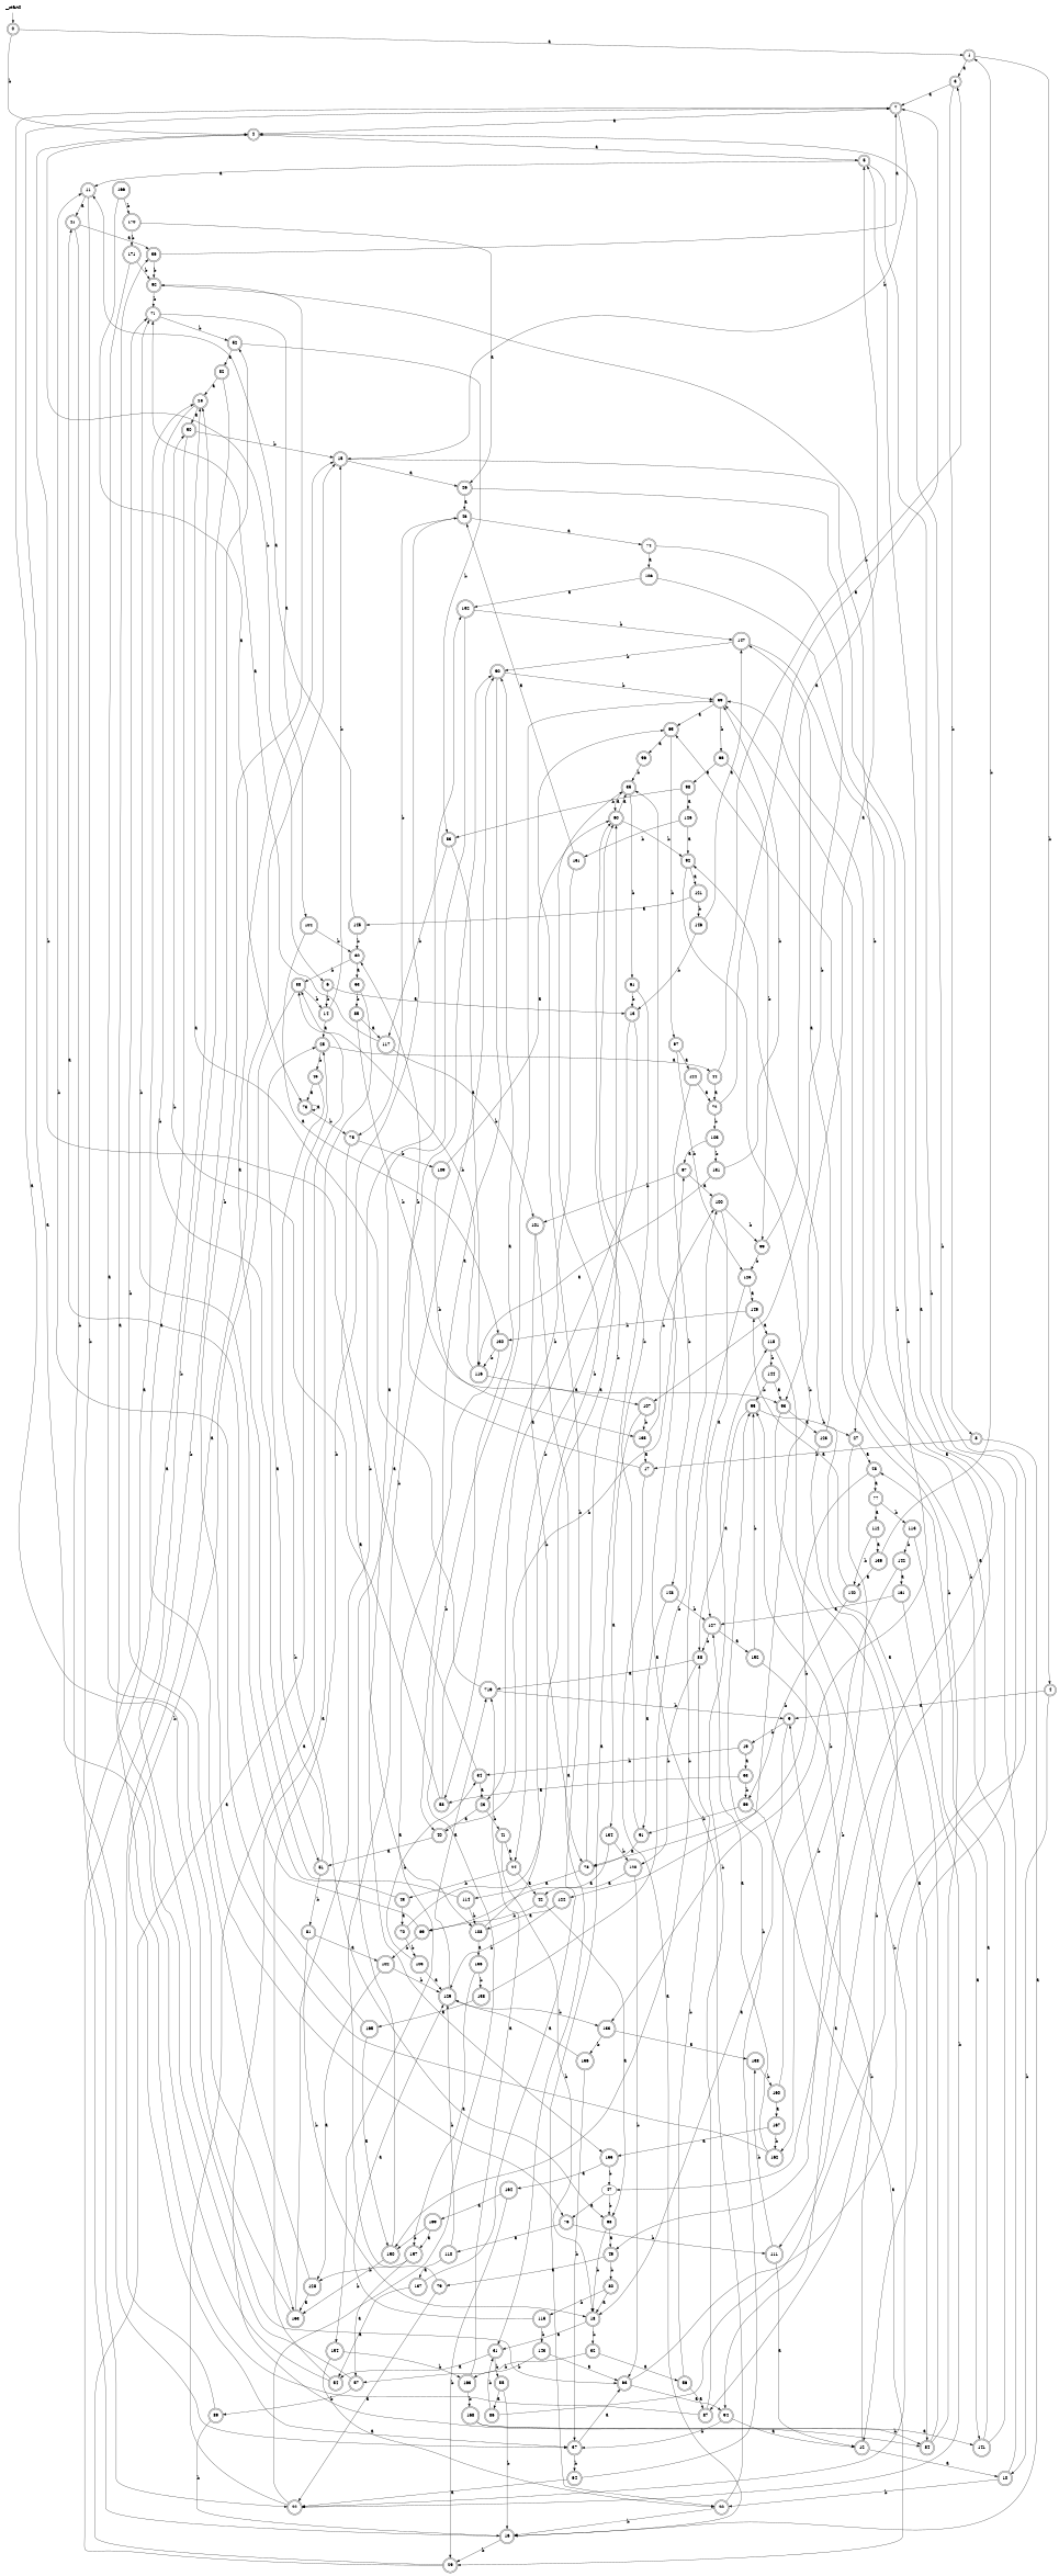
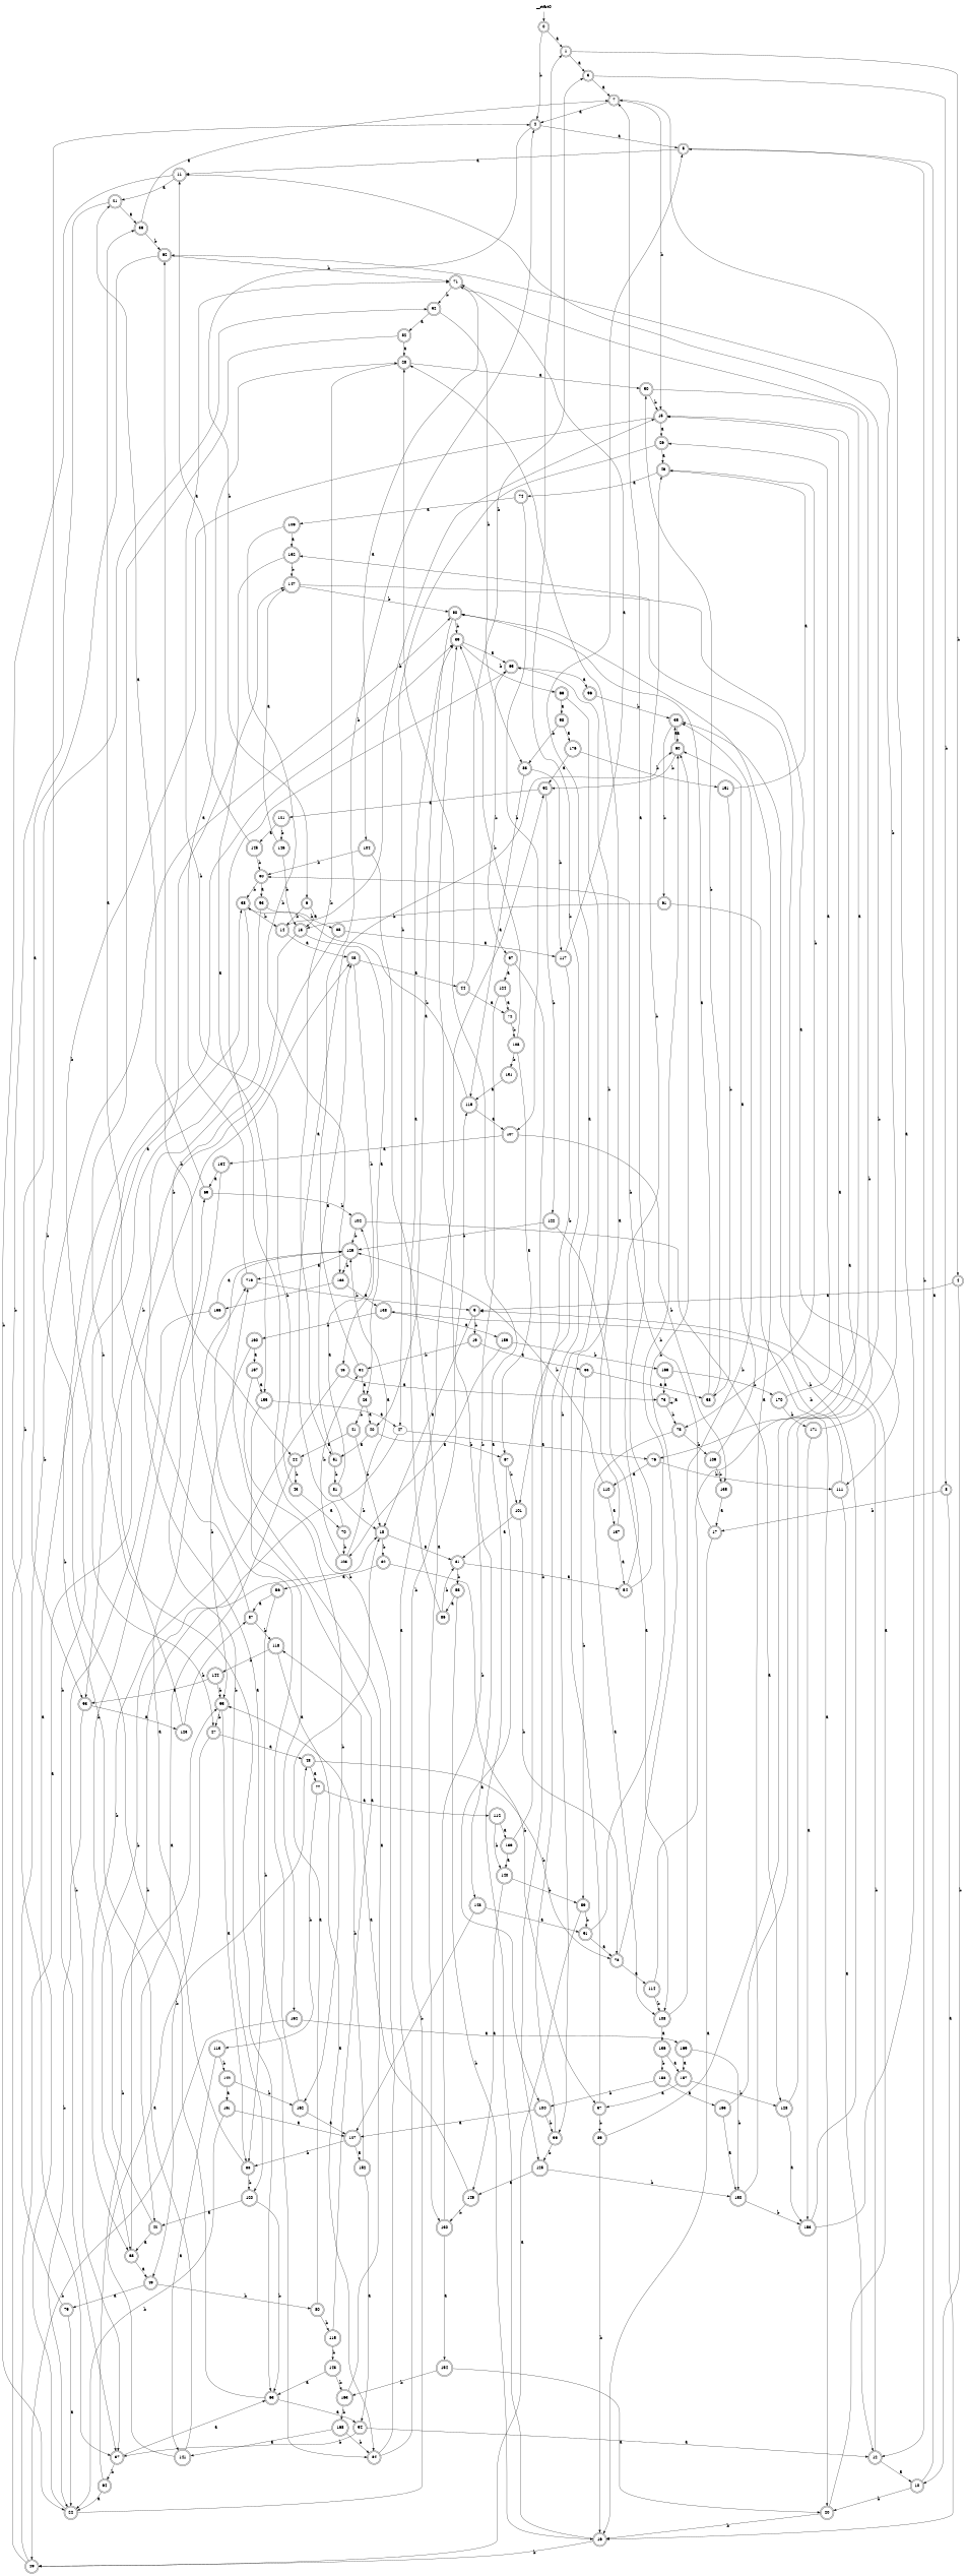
  digraph {
    node [shape=doublecircle]
    __start0 [shape=none]
    0
    1
    2
    3
    4
    5
    6
    7
    8
    9
    10
    11
    12
    13
    14
    15
    16
    17
    18
    19
    20
    21
    22
    23
    24
    25
    26
    27
    28
    29
    30
    31
    32
    33
    34
    35
    36
    37
    38
    39
    40
    41
    42
    43
    44
    45
    46
    47 [shape=""]
    48
    49
    50
    51
    52
    53
    54
    55
    56
    57
    58
    59
    60
    61
    62
    63
    64
    65
    66
    67
    68
    69
    70
    71
    72
    73
    74
    75
    76
    77
    78
    79
    80
    81
    82
    83
    84
    85
    86
    87
    88
    89
    90
    91
    92
    93
    94
    95
    96
    97
    98
    99
    100
    101
    102
    103
    104
    105
    106
    107
    108
    109
    110
    111
    112
    113
    114
    115
    116
    117
    118
    n121 [label=719]
    120
    121
    122
    123
    124
    125
-   126
+   126 [label=176]
    127
    128
    129
    130
    131
    132
    133
    134
    135
    136
    137
    138
    139
    140
    141
    142
    143
    144
    145
    146
    147
    148
    149
    150
    151
    152
    153
    154
    155
    156
    157
    158
+   159
    160
    161
    162
    163
    164
    165
    166
    167
    168
    169
    170
    171
    __start0 -> 0
    0 -> 1 [label=a]
    0 -> 2 [label=b]
    1 -> 3 [label=a]
    1 -> 4 [label=b]
    2 -> 5 [label=a]
    2 -> 6 [label=b]
    3 -> 7 [label=a]
    3 -> 8 [label=b]
    4 -> 9 [label=a]
    4 -> 10 [label=b]
    5 -> 11 [label=a]
    5 -> 12 [label=b]
    6 -> 13 [label=a]
    6 -> 14 [label=b]
    7 -> 2 [label=a]
    7 -> 15 [label=b]
    8 -> 16 [label=a]
    8 -> 17 [label=b]
    9 -> 18 [label=a]
    9 -> 19 [label=b]
    10 -> 5 [label=a]
    10 -> 20 [label=b]
    11 -> 21 [label=a]
    11 -> 22 [label=b]
    12 -> 9 [label=b]
    12 -> 10 [label=a]
    13 -> 23 [label=a]
    13 -> 24 [label=b]
    14 -> 15 [label=b]
    14 -> 25 [label=a]
    15 -> 26 [label=a]
    15 -> 27 [label=b]
    16 -> 28 [label=a]
    16 -> 29 [label=b]
    17 -> 16 [label=a]
    17 -> 30 [label=b]
    18 -> 31 [label=a]
    18 -> 32 [label=b]
    19 -> 33 [label=a]
    19 -> 34 [label=b]
    20 -> 16 [label=b]
    20 -> 35 [label=a]
    21 -> 36 [label=a]
    21 -> 37 [label=b]
    22 -> 38 [label=a]
    22 -> 39 [label=b]
    23 -> 40 [label=a]
    23 -> 41 [label=b]
    24 -> 42 [label=a]
    24 -> 43 [label=b]
    25 -> 44 [label=a]
    25 -> 45 [label=b]
    26 -> 46 [label=a]
    26 -> 47 [label=b]
    27 -> 48 [label=a]
    27 -> 49 [label=b]
    28 -> 50 [label=a]
    28 -> 51 [label=b]
    29 -> 25 [label=a]
    29 -> 52 [label=b]
    30 -> 38 [label=b]
    30 -> 53 [label=a]
    31 -> 54 [label=a]
    31 -> 55 [label=b]
    32 -> 56 [label=a]
    32 -> 57 [label=b]
    33 -> 58 [label=a]
    33 -> 59 [label=b]
    34 -> 2 [label=b]
    34 -> 23 [label=a]
    35 -> 60 [label=a]
    35 -> 61 [label=b]
    36 -> 7 [label=a]
    36 -> 62 [label=b]
    37 -> 63 [label=a]
    37 -> 64 [label=b]
    38 -> 14 [label=b]
    38 -> 37 [label=b]
    39 -> 65 [label=a]
    39 -> 66 [label=b]
    40 -> 51 [label=a]
    40 -> 67 [label=b]
    41 -> 18 [label=b]
    41 -> 24 [label=a]
    42 -> 68 [label=a]
    42 -> 69 [label=b]
    43 -> 70 [label=a]
    43 -> 71 [label=b]
    44 -> 3 [label=b]
    44 -> 72 [label=a]
    45 -> 68 [label=b]
    45 -> 73 [label=a]
    46 -> 74 [label=a]
    46 -> 75 [label=b]
    47 -> 68 [label=b]
    47 -> 76 [label=a]
    48 -> 77 [label=a]
    48 -> 78 [label=b]
    49 -> 79 [label=a]
    49 -> 80 [label=b]
    50 -> 15 [label=b]
    50 -> 76 [label=a]
    51 -> 25 [label=a]
    51 -> 81 [label=b]
    52 -> 82 [label=a]
    52 -> 83 [label=b]
    53 -> 84 [label=a]
    53 -> 85 [label=b]
    54 -> 7 [label=a]
    54 -> 46 [label=b]
    55 -> 16 [label=b]
    55 -> 86 [label=a]
    56 -> 87 [label=a]
    56 -> 88 [label=b]
    57 -> 28 [label=a]
    57 -> 89 [label=b]
    58 -> 50 [label=b]
    58 -> 90 [label=a]
    59 -> 29 [label=a]
    59 -> 91 [label=b]
    60 -> 35 [label=a]
    60 -> 92 [label=b]
    61 -> 13 [label=b]
    61 -> 20 [label=a]
    62 -> 71 [label=b]
    62 -> 93 [label=a]
    63 -> 2 [label=b]
    63 -> 94 [label=a]
    64 -> 22 [label=a]
    64 -> 95 [label=b]
    65 -> 96 [label=a]
    65 -> 97 [label=b]
    66 -> 98 [label=a]
    66 -> 99 [label=b]
    67 -> 100 [label=a]
    67 -> 101 [label=b]
    68 -> 18 [label=b]
    68 -> 49 [label=a]
    69 -> 21 [label=a]
    69 -> 102 [label=b]
    70 -> 60 [label=a]
    70 -> 103 [label=b]
    71 -> 52 [label=b]
    71 -> 104 [label=a]
-   72 -> 7 [label=a]
    72 -> 105 [label=b]
    73 -> 73 [label=a]
    73 -> 75 [label=b]
    74 -> 106 [label=a]
    74 -> 107 [label=b]
    75 -> 108 [label=a]
    75 -> 109 [label=b]
    76 -> 110 [label=a]
    76 -> 111 [label=b]
    77 -> 112 [label=a]
    77 -> 113 [label=b]
    78 -> 60 [label=b]
    78 -> 114 [label=a]
    79 -> 22 [label=a]
    79 -> 90 [label=b]
    80 -> 18 [label=a]
    80 -> 115 [label=b]
    81 -> 18 [label=b]
    81 -> 102 [label=a]
    82 -> 28 [label=a]
    82 -> 63 [label=b]
    83 -> 116 [label=a]
    83 -> 117 [label=b]
    84 -> 65 [label=b]
    84 -> 92 [label=a]
    85 -> 93 [label=b]
    85 -> 117 [label=a]
    86 -> 31 [label=b]
    86 -> 39 [label=a]
    87 -> 36 [label=a]
    87 -> 118 [label=b]
    88 -> n121 [label=a]
    88 -> 120 [label=b]
    89 -> 15 [label=a]
    89 -> 16 [label=b]
    90 -> 39 [label=b]
    90 -> 40 [label=a]
    91 -> 60 [label=b]
    91 -> 78 [label=a]
    92 -> 121 [label=a]
    92 -> 122 [label=b]
    93 -> 22 [label=b]
    93 -> 123 [label=a]
    94 -> 12 [label=a]
    94 -> 37 [label=b]
    95 -> 27 [label=b]
    95 -> 88 [label=a]
    96 -> 35 [label=b]
    97 -> 124 [label=a]
    97 -> 125 [label=b]
    98 -> 83 [label=b]
    98 -> 126 [label=a]
    99 -> 5 [label=a]
    99 -> 125 [label=b]
    100 -> 99 [label=b]
    100 -> 127 [label=a]
    101 -> 31 [label=a]
    101 -> 78 [label=b]
    102 -> 128 [label=a]
    102 -> 129 [label=b]
    103 -> 34 [label=b]
    103 -> 129 [label=a]
    104 -> 30 [label=b]
    104 -> 130 [label=a]
    105 -> 67 [label=a]
    105 -> 131 [label=b]
    106 -> 132 [label=a]
    106 -> 133 [label=b]
    107 -> 134 [label=a]
    107 -> 135 [label=b]
    108 -> 35 [label=b]
    108 -> 136 [label=a]
    109 -> 60 [label=a]
    109 -> 135 [label=b]
    110 -> 129 [label=b]
    110 -> 137 [label=a]
    111 -> 12 [label=a]
    111 -> 138 [label=b]
    112 -> 139 [label=a]
    112 -> 140 [label=b]
    113 -> 141 [label=a]
    113 -> 142 [label=b]
    114 -> 15 [label=a]
    114 -> 108 [label=b]
    115 -> 129 [label=a]
    115 -> 143 [label=b]
    116 -> 38 [label=b]
    116 -> 107 [label=a]
    117 -> 71 [label=a]
    117 -> 101 [label=b]
    118 -> 84 [label=a]
    118 -> 144 [label=b]
    n121 -> 9 [label=b]
    n121 -> 28 [label=a]
    120 -> 42 [label=a]
    120 -> 63 [label=b]
    121 -> 145 [label=a]
    121 -> 146 [label=b]
    122 -> 108 [label=a]
    122 -> 129 [label=b]
    123 -> 87 [label=b]
    123 -> 147 [label=a]
    124 -> 72 [label=a]
    124 -> 148 [label=b]
    125 -> 149 [label=a]
    125 -> 150 [label=b]
    126 -> 92 [label=a]
    126 -> 151 [label=b]
    127 -> 88 [label=b]
    127 -> 152 [label=a]
    128 -> 71 [label=b]
    128 -> 153 [label=a]
    129 -> n121 [label=a]
    129 -> 133 [label=b]
    130 -> 116 [label=b]
    130 -> 154 [label=a]
-   131 -> 39 [label=b]
+   105 -> 39 [label=b]
    131 -> 116 [label=a]
    132 -> 147 [label=b]
    132 -> 155 [label=a]
    133 -> 138 [label=a]
    133 -> 156 [label=b]
    134 -> 69 [label=a]
    134 -> 120 [label=b]
    135 -> 17 [label=a]
-   135 -> 100 [label=b]
    136 -> 157 [label=a]
    136 -> 158 [label=b]
    137 -> 54 [label=a]
    137 -> 65 [label=b]
+   138 -> 159 [label=a]
    138 -> 160 [label=b]
    139 -> 1 [label=b]
    139 -> 140 [label=a]
    140 -> 59 [label=b]
    140 -> 149 [label=a]
    141 -> 39 [label=b]
    141 -> 48 [label=a]
    142 -> 161 [label=a]
    142 -> 162 [label=b]
    143 -> 63 [label=a]
    143 -> 163 [label=b]
    144 -> 93 [label=a]
    144 -> 95 [label=b]
    145 -> 11 [label=a]
    145 -> 30 [label=b]
    146 -> 13 [label=b]
    146 -> 147 [label=a]
    147 -> 90 [label=b]
    147 -> 111 [label=a]
    148 -> 91 [label=a]
    148 -> 127 [label=b]
    149 -> 118 [label=a]
    149 -> 130 [label=b]
    150 -> 90 [label=a]
    150 -> 153 [label=b]
    151 -> 46 [label=a]
    151 -> 58 [label=b]
    152 -> 94 [label=a]
    152 -> 95 [label=b]
    153 -> 7 [label=a]
    153 -> 132 [label=b]
    154 -> 20 [label=a]
    154 -> 163 [label=b]
-   155 -> 47 [label=b]
+   155 -> 47 [label=a]
    155 -> 164 [label=a]
    156 -> 37 [label=b]
    156 -> 129 [label=a]
    157 -> 57 [label=a]
    157 -> 128 [label=b]
    158 -> 100 [label=b]
    158 -> 165 [label=a]
+   159 -> 103 [label=a]
+   159 -> 166 [label=b]
    160 -> 95 [label=b]
    160 -> 167 [label=a]
    161 -> 22 [label=b]
    161 -> 127 [label=a]
    162 -> 62 [label=b]
    162 -> 127 [label=a]
    163 -> n121 [label=a]
    163 -> 168 [label=b]
    164 -> 29 [label=b]
    164 -> 169 [label=a]
    165 -> 11 [label=b]
    165 -> 150 [label=a]
    166 -> 73 [label=a]
    166 -> 170 [label=b]
    167 -> 155 [label=a]
    167 -> 162 [label=b]
    168 -> 84 [label=b]
    168 -> 141 [label=a]
    169 -> 150 [label=b]
    169 -> 157 [label=a]
    170 -> 26 [label=a]
    170 -> 171 [label=b]
    171 -> 62 [label=b]
    171 -> 153 [label=a]
  }
